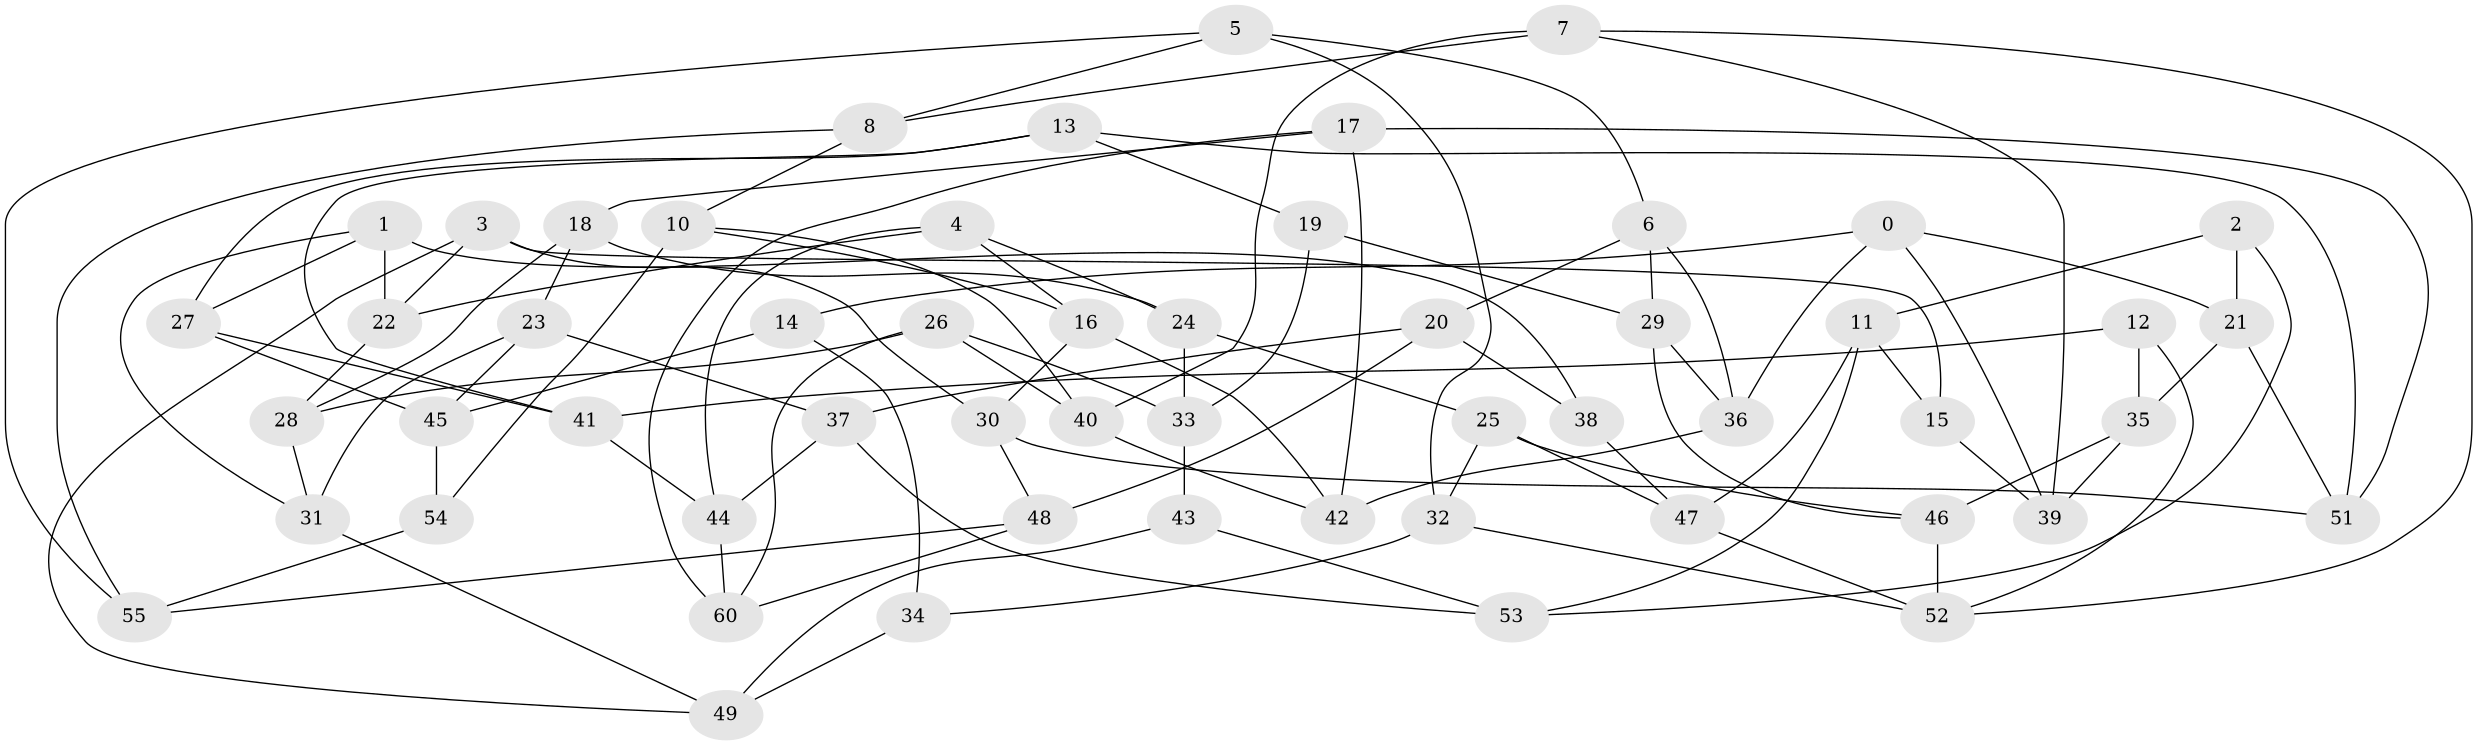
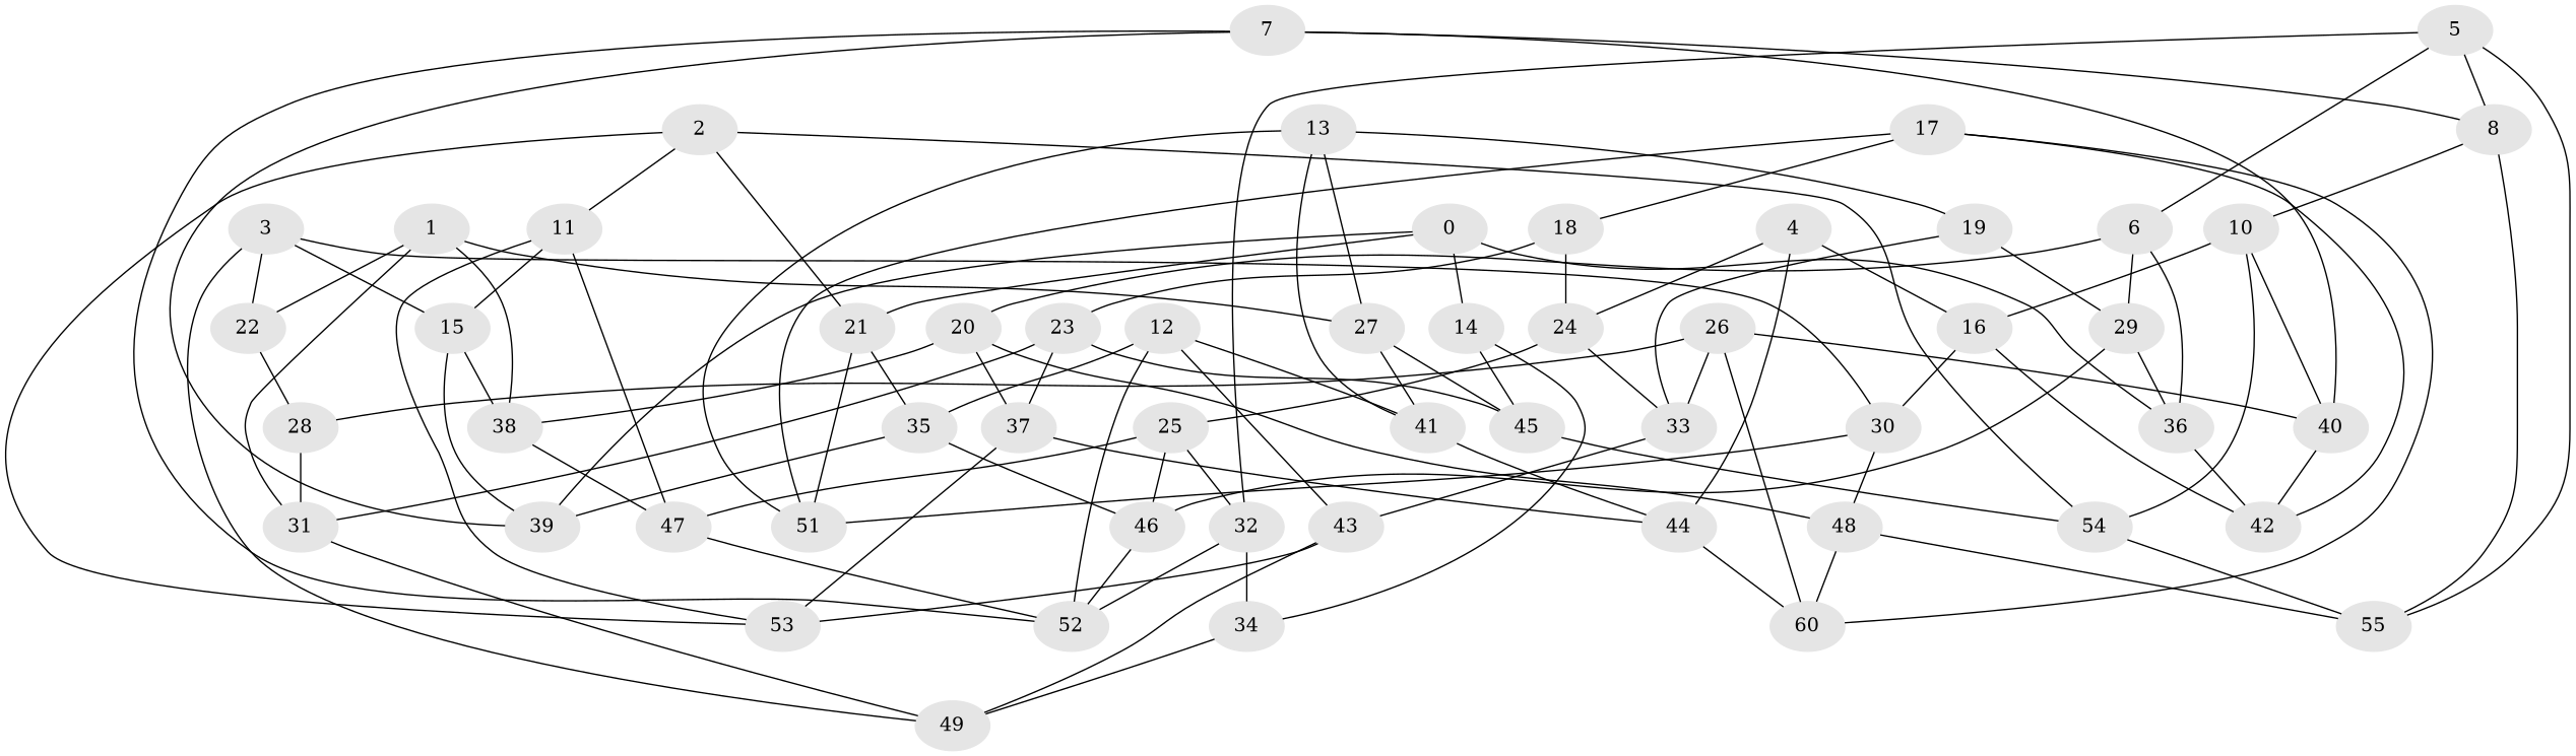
  graph {
    node [color=gray90 style=filled]
    1
    22
    27
    31
    38
    28
    41
    45
    49
    47
    2
    11
    21
    53
    54
    15
    35
    51
    55
    3
    30
    39
    48
    4
    16
    24
    44
    42
    33
    25
    n31 [label=60]
    5
    6
    8
    32
    20
    29
    36
    10
    34
    52
    37
    46
    7
    40
    n46 [label=0]
    14
    12
    43
    13
    19
    17
    18
    23
    26
    1 -- 22
    1 -- 27
    1 -- 31
    1 -- 38
    22 -- 28
    27 -- 41
    27 -- 45
    31 -- 49
    38 -- 47
    28 -- 31
    41 -- 44
    45 -- 54
    47 -- 52
    2 -- 11
    2 -- 21
    2 -- 53
+   2 -- 54
    11 -- 47
    11 -- 53
    11 -- 15
    21 -- 35
    21 -- 51
    54 -- 55
+   15 -- 38
    15 -- 39
    35 -- 39
    35 -- 46
    3 -- 22
    3 -- 49
    3 -- 15
    3 -- 30
    30 -- 51
    30 -- 48
    48 -- 55
    48 -- n31
-   4 -- 22
    4 -- 16
    4 -- 24
    4 -- 44
    16 -- 30
    16 -- 42
    24 -- 33
    24 -- 25
    44 -- n31
    33 -- 43
    25 -- 47
    25 -- 32
    25 -- 46
    5 -- 55
    5 -- 6
    5 -- 8
    5 -- 32
    6 -- 20
    6 -- 29
    6 -- 36
    8 -- 55
    8 -- 10
    32 -- 34
    32 -- 52
    20 -- 38
    20 -- 48
    20 -- 37
    29 -- 36
    29 -- 46
    36 -- 42
    10 -- 54
    10 -- 16
    10 -- 40
    34 -- 49
    37 -- 53
    37 -- 44
    46 -- 52
    7 -- 39
    7 -- 8
    7 -- 52
    7 -- 40
    40 -- 42
    n46 -- 21
    n46 -- 39
    n46 -- 36
    n46 -- 14
    14 -- 45
    14 -- 34
    12 -- 41
    12 -- 35
    12 -- 52
+   12 -- 43
    43 -- 49
    43 -- 53
    13 -- 27
    13 -- 41
    13 -- 51
    13 -- 19
    19 -- 33
    19 -- 29
    17 -- 51
    17 -- 42
    17 -- n31
    17 -- 18
-   18 -- 28
    18 -- 24
    18 -- 23
    23 -- 31
    23 -- 45
    23 -- 37
    26 -- 28
    26 -- 33
    26 -- n31
    26 -- 40
  }
